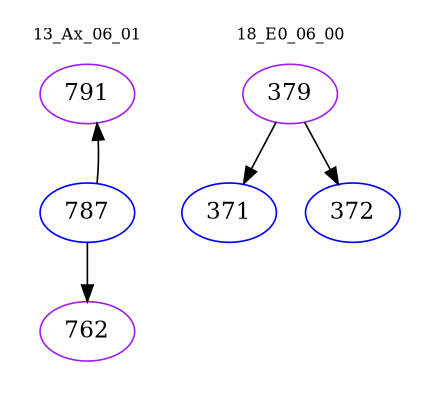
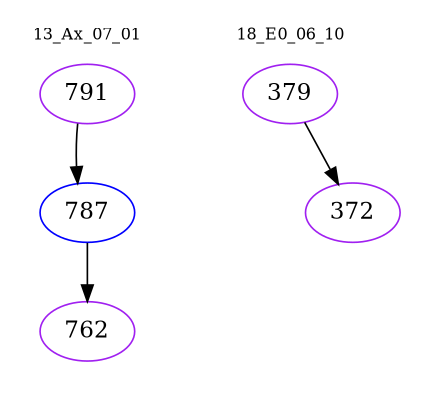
  digraph {
    node [color=purple]
    edge [color=black]
    n1 [label=791]
    n2 [color=blue label=787]
    n3 [label=762]
    n4 [label=379]
-   n5 [color=blue label=371]
-   n6 [color=blue label=372]
+   n6 [label=372]
    subgraph cluster_1 {
      color=white
      fontsize=10
-     label="13_Ax_06_01"
+     label="13_Ax_07_01"
      n1
      n2
      n3
    }
    subgraph cluster_2 {
      color=white
      fontsize=10
-     label="18_E0_06_00"
+     label="18_E0_06_10"
      n4
-     n5
      n6
    }
-   n2 -> n1
+   n1 -> n2
    n2 -> n3
-   n4 -> n5
    n4 -> n6
  }
